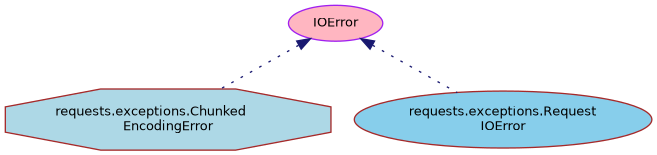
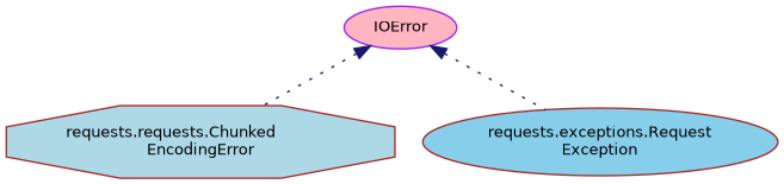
  digraph {
    fontname="DejaVu Sans"
    node [color=brown fontname="DejaVu Sans" fontsize=10 shape=ellipse style=filled]
    edge [color=midnightblue dir=back fontname="DejaVu Sans" fontsize=10 labelfontname=Helvetica labelfontsize=10 style=dotted]
-   n1 [fillcolor=lightblue fontcolor=black height=0.2 label="requests.exceptions.Chunked\lEncodingError" shape=octagon width=0.4]
-   n2 [fillcolor=skyblue height=0.2 label="requests.exceptions.Request\lIOError" width=0.4]
+   n1 [fillcolor=lightblue fontcolor=black height=0.2 label="requests.requests.Chunked\lEncodingError" shape=octagon width=0.4]
+   n2 [fillcolor=skyblue height=0.2 label="requests.exceptions.Request\lException" width=0.4]
    n3 [color=purple fillcolor=lightpink height=0.2 label=IOError width=0.4]
    n3 -> n1
    n3 -> n2
  }
